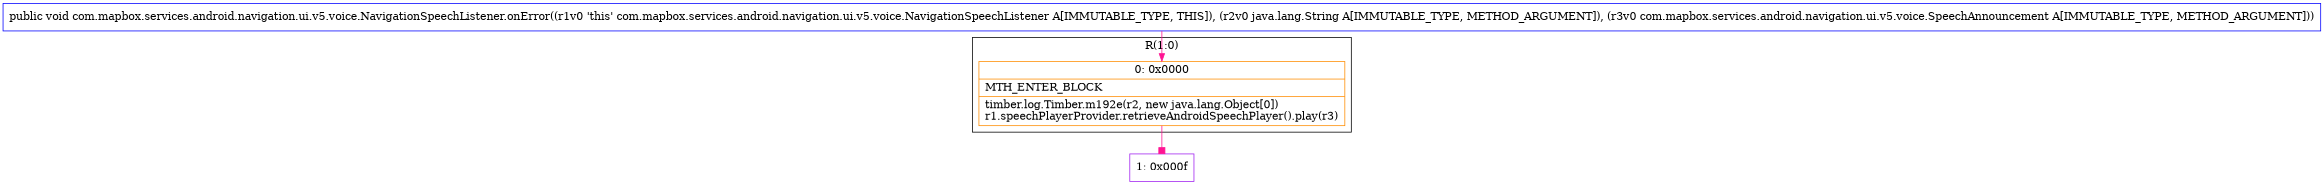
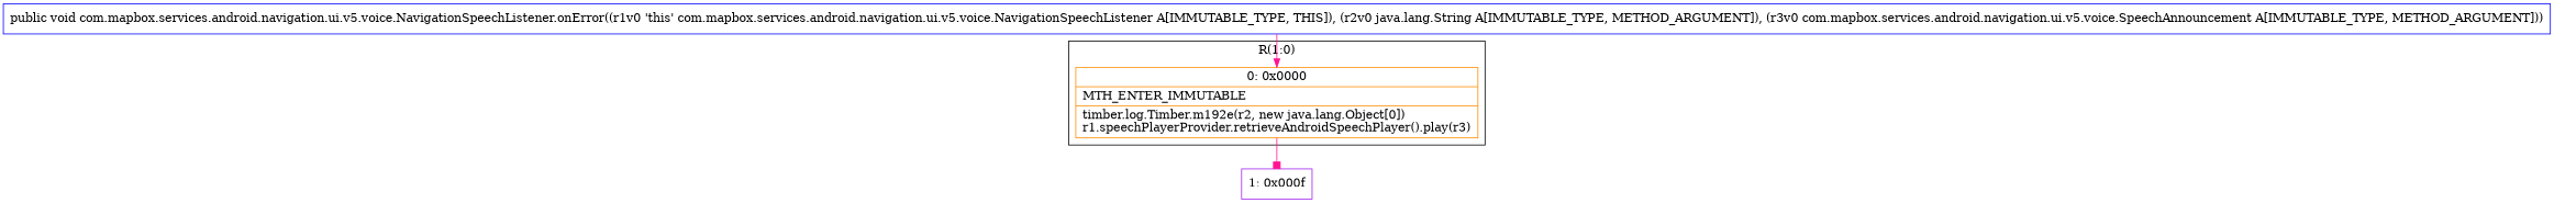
  digraph {
    fontname="DejaVu Serif"
    node [shape=record fontname="DejaVu Serif"]
    edge [color=deeppink fontname="DejaVu Serif"]
-   n1 [color=darkorange label="{0\:\ 0x0000|MTH_ENTER_BLOCK\l|timber.log.Timber.m192e(r2, new java.lang.Object[0])\lr1.speechPlayerProvider.retrieveAndroidSpeechPlayer().play(r3)\l}"]
+   n1 [color=darkorange label="{0\:\ 0x0000|MTH_ENTER_IMMUTABLE\l|timber.log.Timber.m192e(r2, new java.lang.Object[0])\lr1.speechPlayerProvider.retrieveAndroidSpeechPlayer().play(r3)\l}"]
    n2 [color=purple label="{1\:\ 0x000f}"]
    n3 [label="{public void com.mapbox.services.android.navigation.ui.v5.voice.NavigationSpeechListener.onError((r1v0 'this' com.mapbox.services.android.navigation.ui.v5.voice.NavigationSpeechListener A[IMMUTABLE_TYPE, THIS]), (r2v0 java.lang.String A[IMMUTABLE_TYPE, METHOD_ARGUMENT]), (r3v0 com.mapbox.services.android.navigation.ui.v5.voice.SpeechAnnouncement A[IMMUTABLE_TYPE, METHOD_ARGUMENT])) }" color=blue]
    subgraph cluster_1 {
      label="R(1:0)"
      n1
    }
    n1 -> n2 [arrowhead=box]
    n3 -> n1 [arrowhead=normal]
  }
